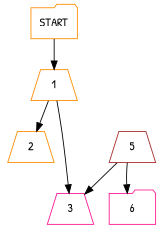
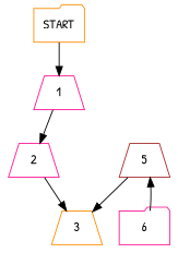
  digraph {
    fontname="Patrick Hand"
    node [color=darkorange fontname="Patrick Hand" shape=trapezium]
    edge [fontname="Patrick Hand"]
    n1 [label=START shape=folder]
-   1
-   2
-   3 [color=deeppink]
+   1 [color=deeppink]
+   2 [color=deeppink]
+   3
    5 [color=brown]
    6 [color=deeppink shape=folder]
    n1 -> 1
    1 -> 2
-   1 -> 3
+   2 -> 3
    5 -> 3
-   5 -> 6
+   6 -> 5
  }
